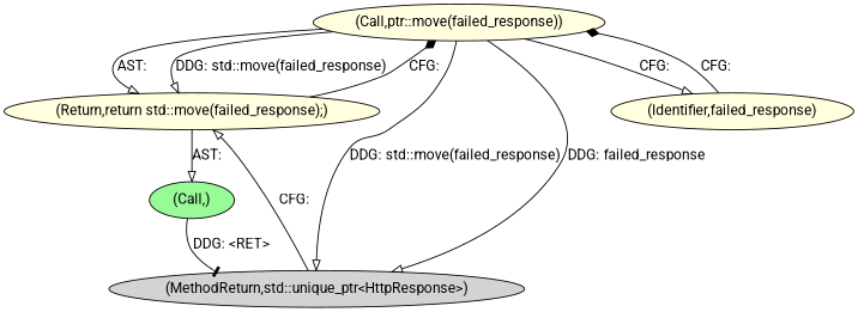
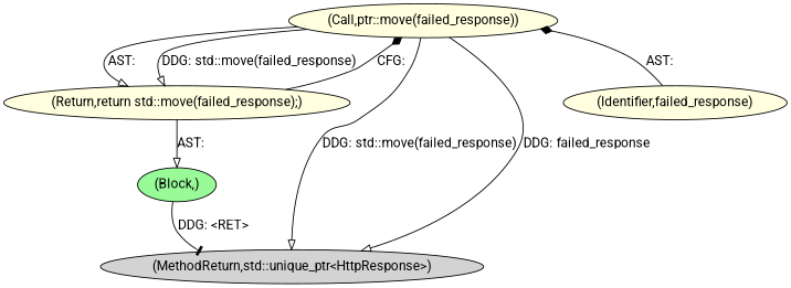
  digraph {
    fontname=Roboto
    node [fillcolor=lightyellow fontname=Roboto style=filled]
    edge [arrowhead=onormal fontname=Roboto]
    n1 [label="(Call,ptr::move(failed_response))"]
    n2 [label="(Return,return std::move(failed_response);)"]
    n3 [fillcolor=lightgrey label="(MethodReturn,std::unique_ptr<HttpResponse>)"]
    n4 [label="(Identifier,failed_response)"]
-   n5 [fillcolor=palegreen label="(Call,)"]
+   n5 [fillcolor=palegreen label="(Block,)"]
    n1 -> n2 [label="AST: "]
    n1 -> n2 [label="DDG: std::move(failed_response)"]
    n1 -> n3 [label="DDG: std::move(failed_response)"]
    n1 -> n3 [label="DDG: failed_response"]
-   n1 -> n4 [label="CFG: "]
    n2 -> n1 [arrowhead=diamond label="CFG: "]
    n2 -> n5 [label="AST: "]
-   n3 -> n2 [label="CFG: "]
-   n4 -> n1 [arrowhead=diamond label="CFG: "]
+   n4 -> n1 [arrowhead=diamond label="AST: "]
    n5 -> n3 [arrowhead=tee label="DDG: <RET>"]
  }
